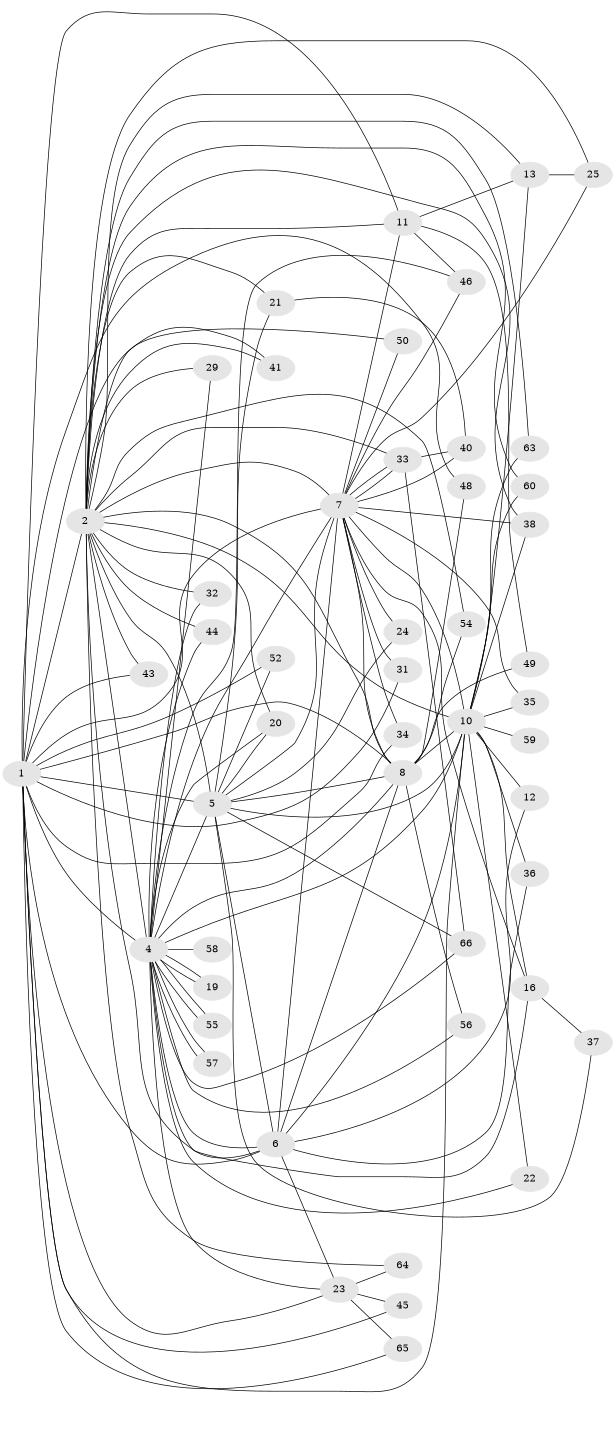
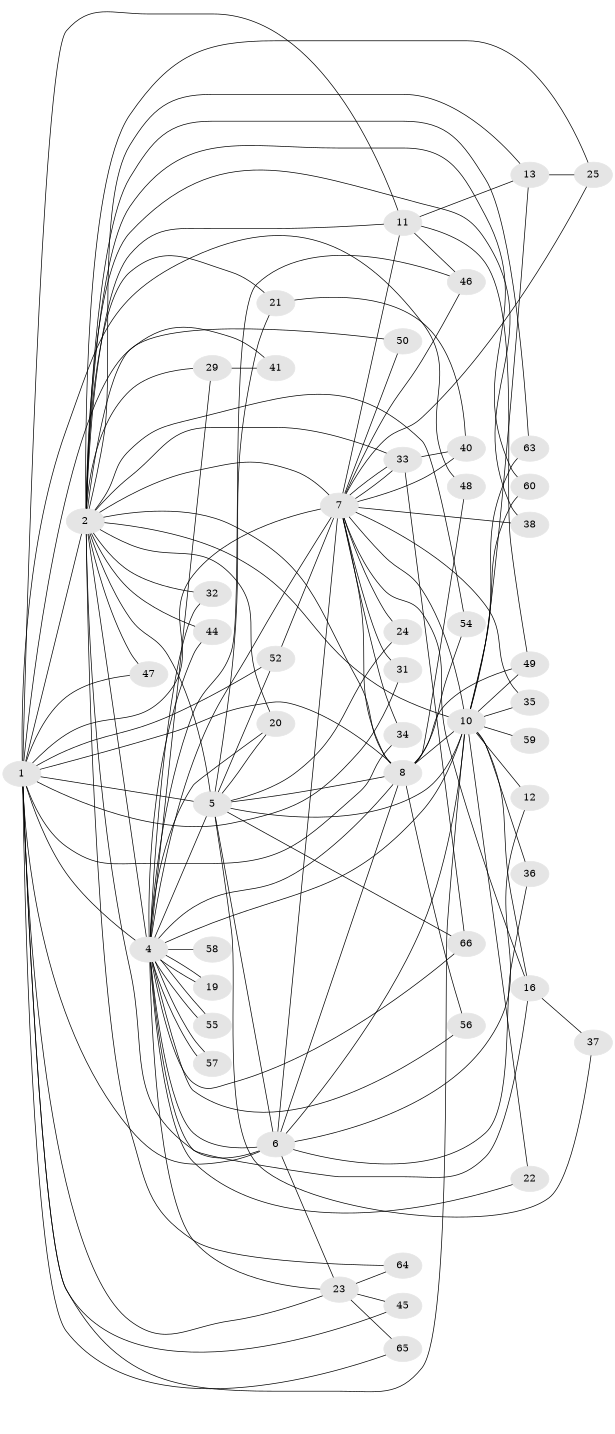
  graph {
    fontname="DejaVu Serif"
    rankdir=LR
    node [color=gray90 fontname="DejaVu Serif" style=filled]
    edge [fontname="DejaVu Serif"]
    1 [super="+9"]
    2 [super="+3"]
    4 [super="+39"]
    5 [super="+26"]
    6 [super="+17"]
    7 [super="+14"]
    8 [super="+27"]
    10 [super="+53"]
    11 [super="+15"]
    23 [super="+43"]
    31
    34
    41
    45
-   47 [label=43]
+   47
    48
    52
    65
    13 [super="+18"]
    20 [super="+30"]
    21
    25 [super="+28"]
    29
    32
    33 [super="+61"]
    38
    44 [super="+68"]
    50
    54
    60
    63
    64
    16 [super="+51"]
    19
    22
    46 [super="+62"]
    55
    56
    57
    58
    66
    24
    37
    12
    36
    35
    40 [super="+67"]
    49
    59
    1 -- 2 [weight=4]
    1 -- 4 [weight=2]
    1 -- 5 [weight=2]
    1 -- 6 [weight=2]
    1 -- 7 [weight=2]
    1 -- 8 [weight=2]
    1 -- 10 [weight=2]
    1 -- 11
    1 -- 23
    1 -- 31
    1 -- 34
    1 -- 41
    1 -- 45
    1 -- 47
    1 -- 48
    1 -- 52
    1 -- 65
    2 -- 4 [weight=2]
    2 -- 5 [weight=2]
    2 -- 6 [weight=2]
    2 -- 7 [weight=3]
    2 -- 8 [weight=2]
    2 -- 10 [weight=2]
    2 -- 11
-   2 -- 41
+   29 -- 41
    2 -- 47
    2 -- 13
    2 -- 20
    2 -- 21
    2 -- 25
    2 -- 29
    2 -- 32
    2 -- 33
    2 -- 38
    2 -- 44
    2 -- 50
    2 -- 54
    2 -- 60
    2 -- 63
    2 -- 64
    4 -- 5
    4 -- 6
    4 -- 7
    4 -- 8
    4 -- 10
    4 -- 23 [weight=2]
    4 -- 20
    4 -- 29
    4 -- 32
    4 -- 44
    4 -- 16
    4 -- 19
    4 -- 19
    4 -- 22
    4 -- 46
    4 -- 55
    4 -- 55
    4 -- 56
    4 -- 57
    4 -- 57
    4 -- 58
    4 -- 66
    5 -- 6 [weight=2]
-   5 -- 7
+   52 -- 7
    5 -- 8
    5 -- 10
    5 -- 52
    5 -- 20
    5 -- 21
    5 -- 66
    5 -- 24
    5 -- 37
    6 -- 7
    6 -- 8
    6 -- 10
    6 -- 23
    6 -- 12
    6 -- 36
    7 -- 8
    7 -- 10
    7 -- 11
    7 -- 31
    7 -- 34
    7 -- 25
    7 -- 33
    7 -- 33
    7 -- 38
    7 -- 50
    7 -- 16
    7 -- 46
    7 -- 24
    7 -- 35
    7 -- 40
    8 -- 10 [weight=2]
    8 -- 48
    8 -- 54
    8 -- 56
    8 -- 49
    10 -- 13
-   10 -- 38
+   10 -- 49
    10 -- 60
    10 -- 63
    10 -- 16
    10 -- 22
    10 -- 12
    10 -- 36
    10 -- 35
    10 -- 59
    11 -- 13
    11 -- 46
    11 -- 49
    23 -- 45
    23 -- 65
    23 -- 64
    13 -- 25
    21 -- 40
    33 -- 66
    33 -- 40
    16 -- 37
  }
